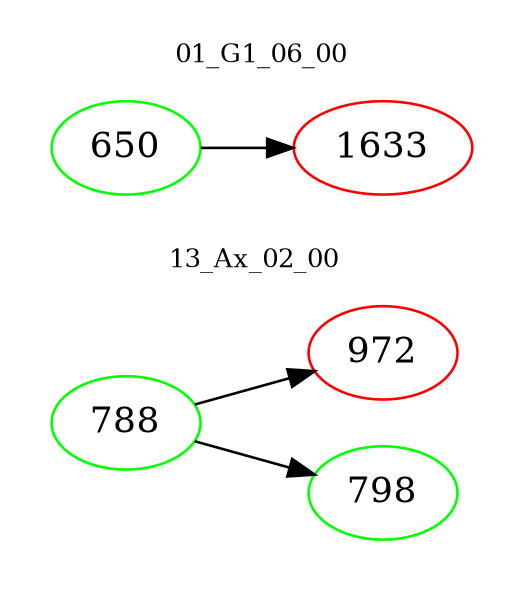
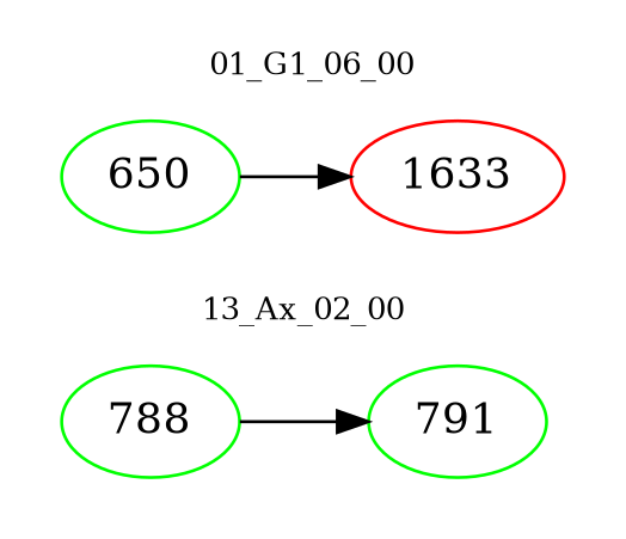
  digraph {
    rankdir=LR
    node [color=green]
    edge [color=black]
    n1 [label=788]
-   n2 [label=798]
-   n3 [color=red label=972]
+   n2 [label=791]
    n4 [label=650]
    n5 [color=red label=1633]
    subgraph cluster_1 {
      color=white
      fontsize=10
      label="13_Ax_02_00"
      n1
      n2
-     n3
    }
    subgraph cluster_2 {
      color=white
      fontsize=10
      label="01_G1_06_00"
      n4
      n5
    }
    n1 -> n2
-   n1 -> n3
    n4 -> n5
  }
